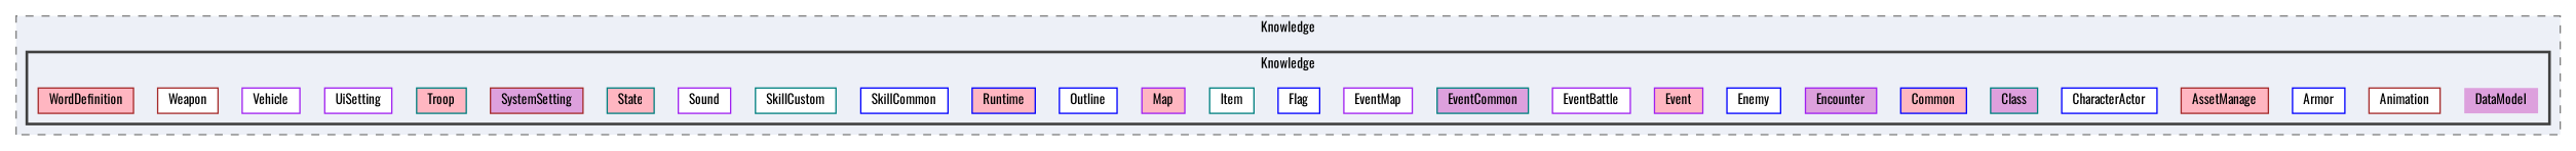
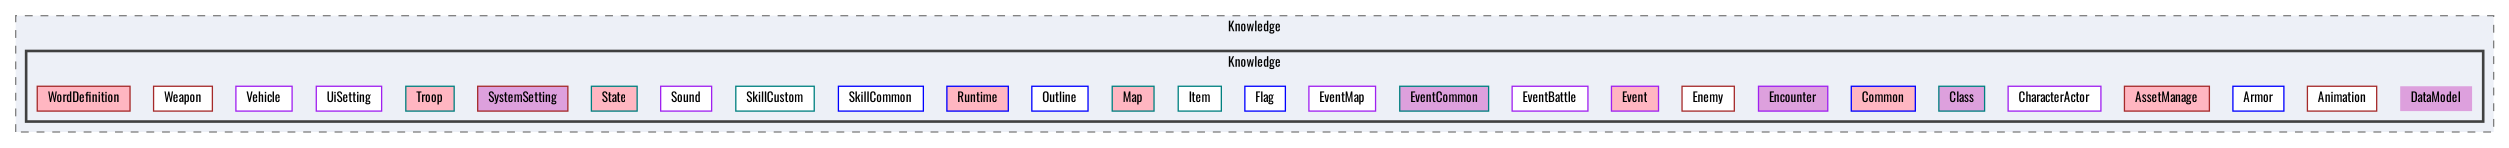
  digraph {
    compound=true
    fontname=Oswald
    node [fontname=Oswald fontsize=10 shape=box style=filled fillcolor=white color=teal]
    n1 [height=0.2 label=DataModel shape=plaintext width=0.4 fillcolor=plum]
    n2 [color=brown height=0.2 label=Animation width=0.4]
    n3 [color=blue height=0.2 label=Armor width=0.4]
    n4 [color=brown fillcolor=lightpink height=0.2 label=AssetManage width=0.4]
-   n5 [color=blue height=0.2 label=CharacterActor width=0.4]
+   n5 [color=purple height=0.2 label=CharacterActor width=0.4]
    n6 [fillcolor=plum height=0.2 label=Class width=0.4]
    n7 [color=blue fillcolor=lightpink height=0.2 label=Common width=0.4]
    n8 [color=purple fillcolor=plum height=0.2 label=Encounter width=0.4]
-   n9 [color=blue height=0.2 label=Enemy width=0.4]
+   n9 [color=brown height=0.2 label=Enemy width=0.4]
    n10 [color=purple fillcolor=lightpink height=0.2 label=Event width=0.4]
    n11 [color=purple height=0.2 label=EventBattle width=0.4]
    n12 [fillcolor=plum height=0.2 label=EventCommon width=0.4]
    n13 [color=purple height=0.2 label=EventMap width=0.4]
    n14 [color=blue height=0.2 label=Flag width=0.4]
    n15 [height=0.2 label=Item width=0.4]
-   n16 [color=purple fillcolor=lightpink height=0.2 label=Map width=0.4]
+   n16 [fillcolor=lightpink height=0.2 label=Map width=0.4]
    n17 [color=blue height=0.2 label=Outline width=0.4]
    n18 [color=blue fillcolor=lightpink height=0.2 label=Runtime width=0.4]
    n19 [color=blue height=0.2 label=SkillCommon width=0.4]
    n20 [height=0.2 label=SkillCustom width=0.4]
    n21 [color=purple height=0.2 label=Sound width=0.4]
    n22 [fillcolor=lightpink height=0.2 label=State width=0.4]
    n23 [color=brown fillcolor=plum height=0.2 label=SystemSetting width=0.4]
    n24 [fillcolor=lightpink height=0.2 label=Troop width=0.4]
    n25 [color=purple height=0.2 label=UiSetting width=0.4]
    n26 [color=purple height=0.2 label=Vehicle width=0.4]
    n27 [color=brown height=0.2 label=Weapon width=0.4]
    n28 [color=brown fillcolor=lightpink height=0.2 label=WordDefinition width=0.4]
    subgraph cluster_1 {
      bgcolor="#edf0f7"
      fontsize=10
      label=Knowledge
      pencolor=grey50
      style="filled,dashed"
      subgraph cluster_2 {
        bgcolor="#edf0f7"
        fontsize=10
        pencolor=grey25
        style="filled,bold"
        n1
        n2
        n3
        n4
        n5
        n6
        n7
        n8
        n9
        n10
        n11
        n12
        n13
        n14
        n15
        n16
        n17
        n18
        n19
        n20
        n21
        n22
        n23
        n24
        n25
        n26
        n27
        n28
      }
    }
  }
